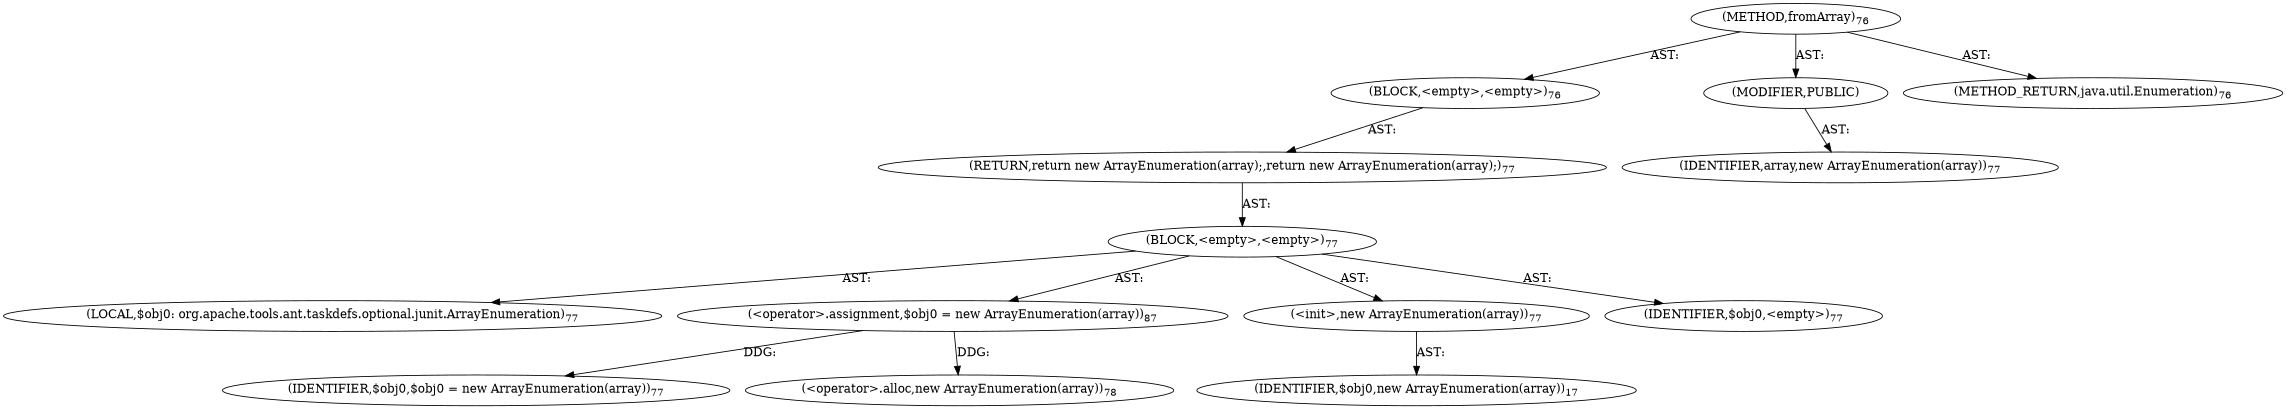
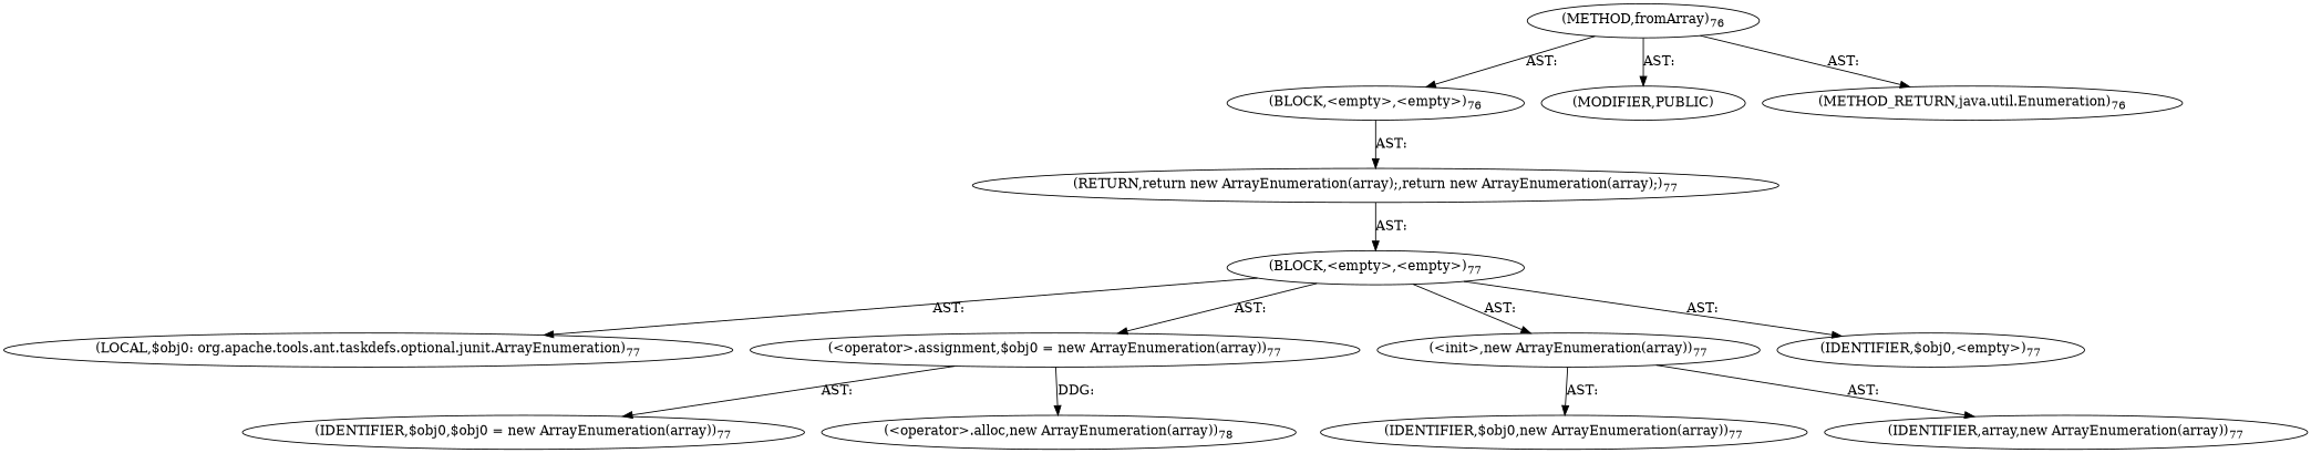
  digraph {
    n1 [label=<(METHOD,fromArray)<SUB>76</SUB>>]
    n2 [label=<(BLOCK,&lt;empty&gt;,&lt;empty&gt;)<SUB>76</SUB>>]
    n3 [label=<(MODIFIER,PUBLIC)>]
    n4 [label=<(METHOD_RETURN,java.util.Enumeration)<SUB>76</SUB>>]
    n5 [label=<(RETURN,return new ArrayEnumeration(array);,return new ArrayEnumeration(array);)<SUB>77</SUB>>]
    n6 [label=<(BLOCK,&lt;empty&gt;,&lt;empty&gt;)<SUB>77</SUB>>]
    n7 [label=<(LOCAL,$obj0: org.apache.tools.ant.taskdefs.optional.junit.ArrayEnumeration)<SUB>77</SUB>>]
-   n8 [label=<(&lt;operator&gt;.assignment,$obj0 = new ArrayEnumeration(array))<SUB>87</SUB>>]
+   n8 [label=<(&lt;operator&gt;.assignment,$obj0 = new ArrayEnumeration(array))<SUB>77</SUB>>]
    n9 [label=<(&lt;init&gt;,new ArrayEnumeration(array))<SUB>77</SUB>>]
    n10 [label=<(IDENTIFIER,$obj0,&lt;empty&gt;)<SUB>77</SUB>>]
    n11 [label=<(IDENTIFIER,$obj0,$obj0 = new ArrayEnumeration(array))<SUB>77</SUB>>]
    n12 [label=<(&lt;operator&gt;.alloc,new ArrayEnumeration(array))<SUB>78</SUB>>]
-   n13 [label=<(IDENTIFIER,$obj0,new ArrayEnumeration(array))<SUB>17</SUB>>]
+   n13 [label=<(IDENTIFIER,$obj0,new ArrayEnumeration(array))<SUB>77</SUB>>]
    n14 [label=<(IDENTIFIER,array,new ArrayEnumeration(array))<SUB>77</SUB>>]
    n1 -> n2 [label="AST: "]
    n1 -> n3 [label="AST: "]
    n1 -> n4 [label="AST: "]
    n2 -> n5 [label="AST: "]
    n5 -> n6 [label="AST: "]
    n6 -> n7 [label="AST: "]
    n6 -> n8 [label="AST: "]
    n6 -> n9 [label="AST: "]
    n6 -> n10 [label="AST: "]
-   n8 -> n11 [label="DDG: "]
+   n8 -> n11 [label="AST: "]
    n8 -> n12 [label="DDG: "]
    n9 -> n13 [label="AST: "]
-   n3 -> n14 [label="AST: "]
+   n9 -> n14 [label="AST: "]
  }
